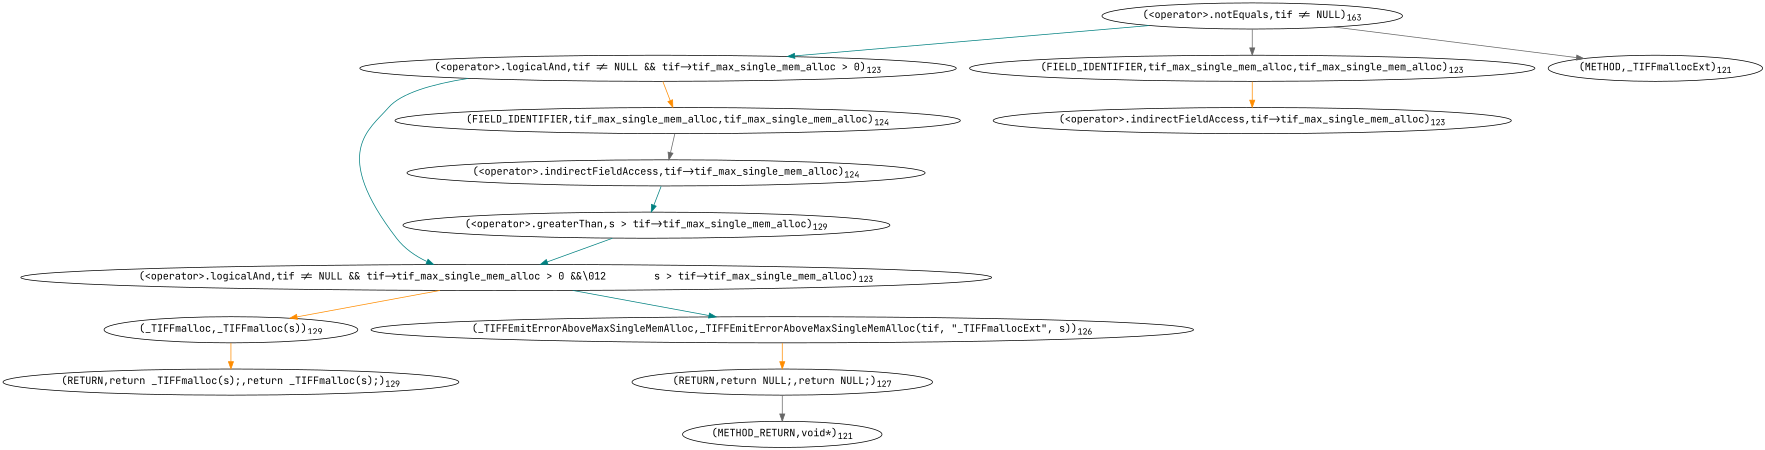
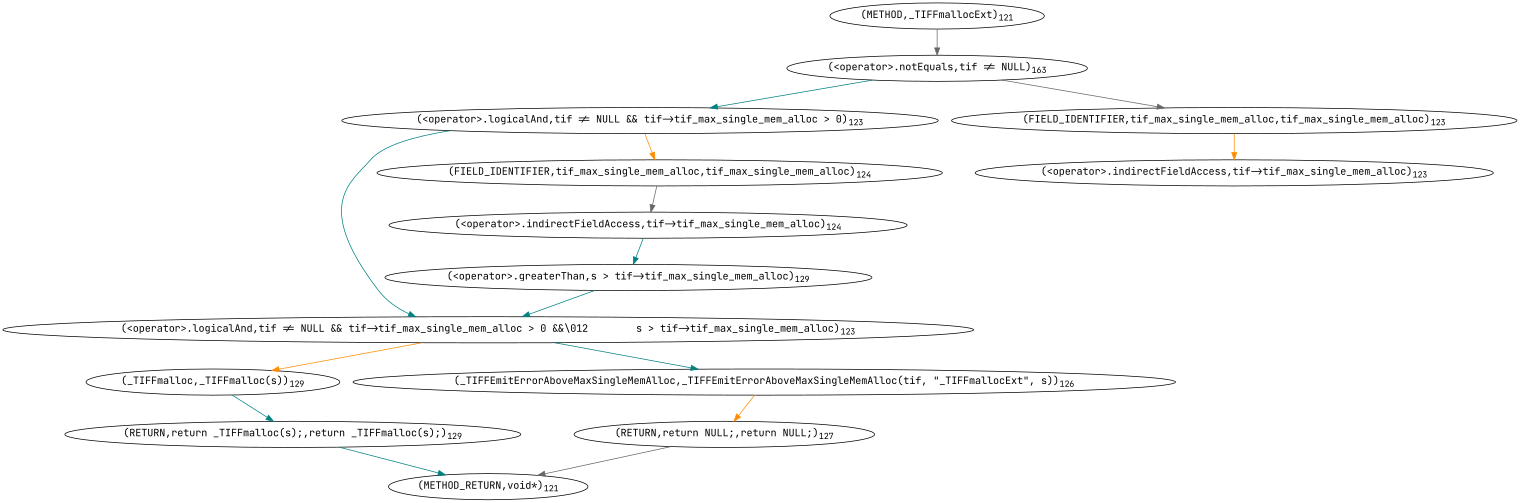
  digraph {
    fontname="JetBrains Mono"
    node [fontname="JetBrains Mono"]
    edge [color=teal fontname="JetBrains Mono"]
    n1 [label=<(RETURN,return _TIFFmalloc(s);,return _TIFFmalloc(s);)<SUB>129</SUB>>]
    n2 [label=<(METHOD_RETURN,void*)<SUB>121</SUB>>]
    n3 [label=<(&lt;operator&gt;.logicalAnd,tif != NULL &amp;&amp; tif-&gt;tif_max_single_mem_alloc &gt; 0 &amp;&amp;\012        s &gt; tif-&gt;tif_max_single_mem_alloc)<SUB>123</SUB>>]
    n4 [label=<(_TIFFmalloc,_TIFFmalloc(s))<SUB>129</SUB>>]
    n5 [label=<(_TIFFEmitErrorAboveMaxSingleMemAlloc,_TIFFEmitErrorAboveMaxSingleMemAlloc(tif, &quot;_TIFFmallocExt&quot;, s))<SUB>126</SUB>>]
    n6 [label=<(RETURN,return NULL;,return NULL;)<SUB>127</SUB>>]
    n7 [label=<(&lt;operator&gt;.logicalAnd,tif != NULL &amp;&amp; tif-&gt;tif_max_single_mem_alloc &gt; 0)<SUB>123</SUB>>]
    n8 [label=<(FIELD_IDENTIFIER,tif_max_single_mem_alloc,tif_max_single_mem_alloc)<SUB>124</SUB>>]
    n9 [label=<(&lt;operator&gt;.indirectFieldAccess,tif-&gt;tif_max_single_mem_alloc)<SUB>124</SUB>>]
    n10 [label=<(&lt;operator&gt;.greaterThan,s &gt; tif-&gt;tif_max_single_mem_alloc)<SUB>129</SUB>>]
    n11 [label=<(&lt;operator&gt;.notEquals,tif != NULL)<SUB>163</SUB>>]
    n12 [label=<(FIELD_IDENTIFIER,tif_max_single_mem_alloc,tif_max_single_mem_alloc)<SUB>123</SUB>>]
    n13 [label=<(&lt;operator&gt;.indirectFieldAccess,tif-&gt;tif_max_single_mem_alloc)<SUB>123</SUB>>]
    n14 [label=<(METHOD,_TIFFmallocExt)<SUB>121</SUB>>]
+   n1 -> n2
    n3 -> n4 [color=darkorange]
    n3 -> n5
-   n4 -> n1 [color=darkorange]
+   n4 -> n1
    n5 -> n6 [color=darkorange]
    n6 -> n2 [color=gray40]
    n7 -> n3
    n7 -> n8 [color=darkorange]
    n8 -> n9 [color=gray40]
    n9 -> n10
    n10 -> n3
    n11 -> n7
    n11 -> n12 [color=gray40]
    n12 -> n13 [color=darkorange]
-   n11 -> n14 [color=gray40]
+   n14 -> n11 [color=gray40]
  }
